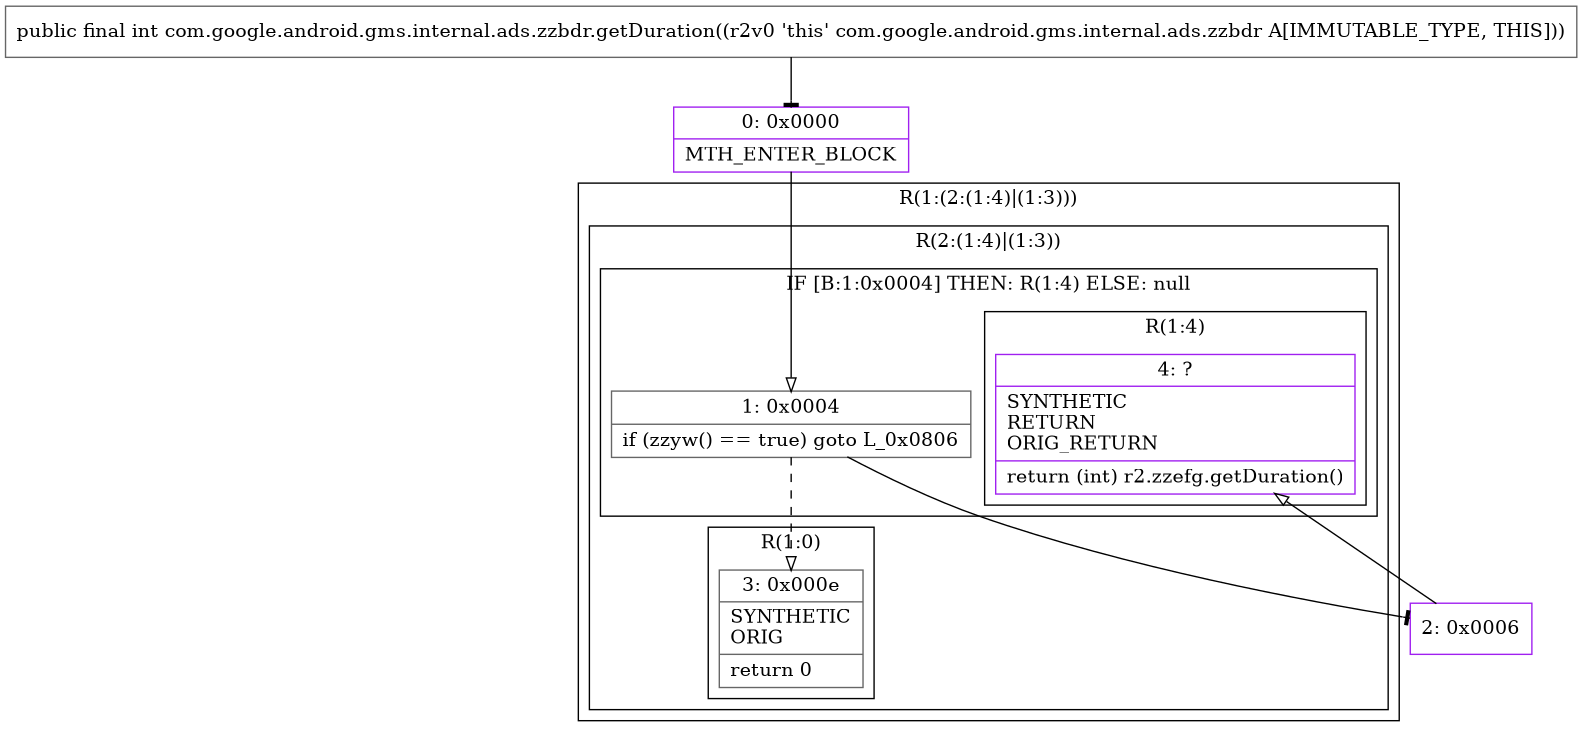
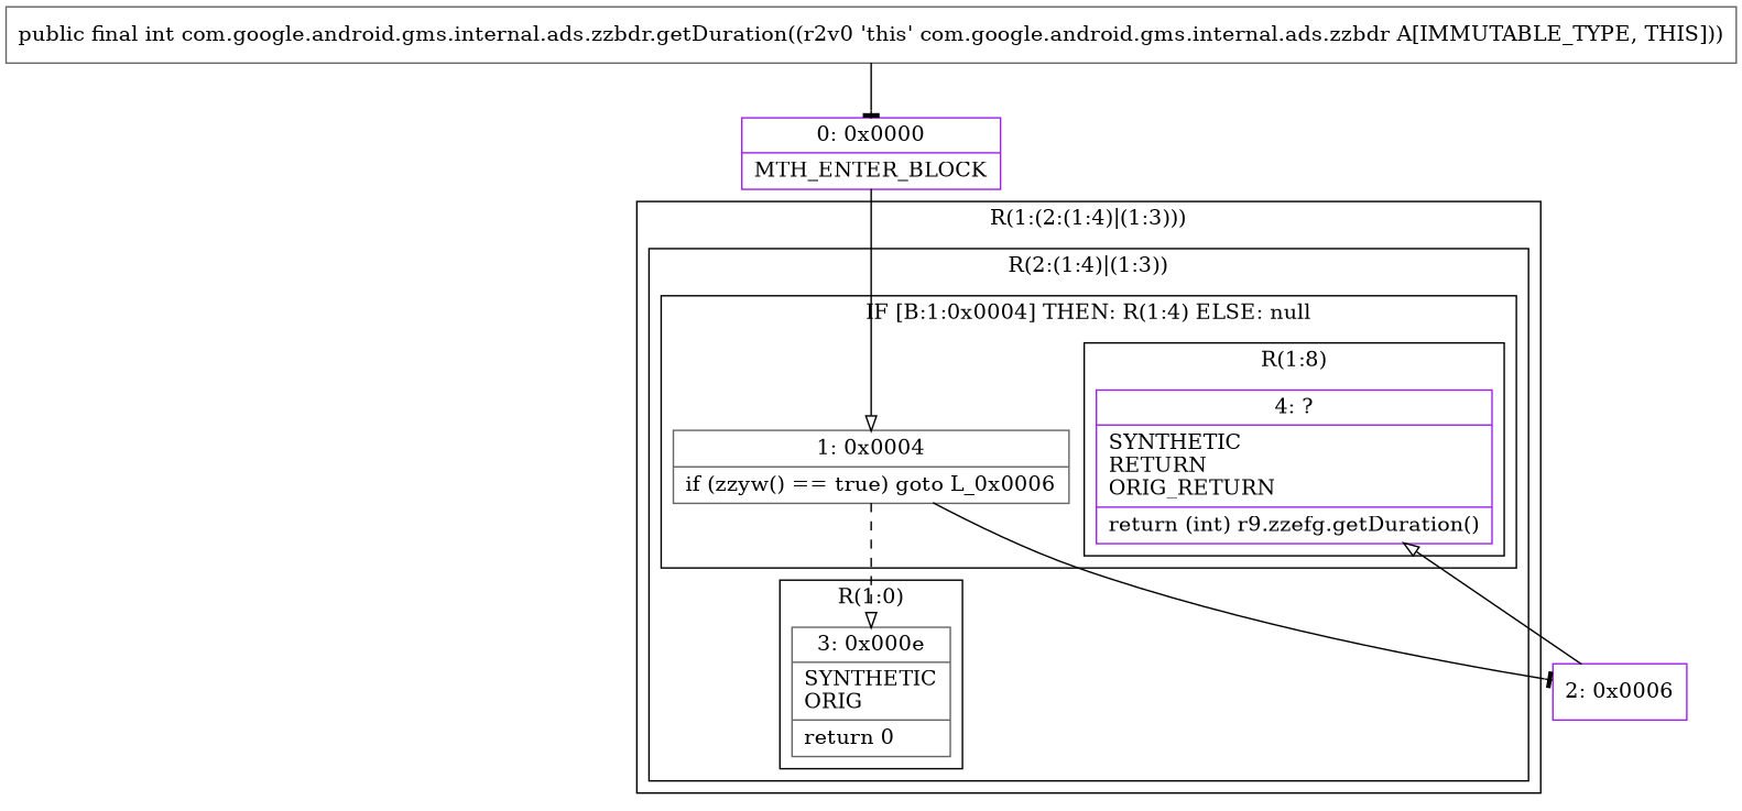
  digraph {
    node [color=purple shape=record]
    edge [arrowhead=onormal]
-   n1 [label="{4\:\ ?|SYNTHETIC\lRETURN\lORIG_RETURN\l|return (int) r2.zzefg.getDuration()\l}"]
-   n2 [color=gray40 label="{1\:\ 0x0004|if (zzyw() == true) goto L_0x0806\l}"]
+   n1 [label="{4\:\ ?|SYNTHETIC\lRETURN\lORIG_RETURN\l|return (int) r9.zzefg.getDuration()\l}"]
+   n2 [color=gray40 label="{1\:\ 0x0004|if (zzyw() == true) goto L_0x0006\l}"]
    n3 [color=gray40 label="{3\:\ 0x000e|SYNTHETIC\lORIG\l|return 0\l}"]
    n4 [label="{2\:\ 0x0006}"]
    n5 [label="{0\:\ 0x0000|MTH_ENTER_BLOCK\l}"]
    n6 [color=gray40 label="{public final int com.google.android.gms.internal.ads.zzbdr.getDuration((r2v0 'this' com.google.android.gms.internal.ads.zzbdr A[IMMUTABLE_TYPE, THIS])) }"]
    subgraph cluster_1 {
      label="R(1:(2:(1:4)|(1:3)))"
      subgraph cluster_2 {
        label="R(2:(1:4)|(1:3))"
        subgraph cluster_3 {
          label="IF [B:1:0x0004] THEN: R(1:4) ELSE: null"
          n2
          subgraph cluster_4 {
-           label="R(1:4)"
+           label="R(1:8)"
            n1
          }
        }
        subgraph cluster_5 {
          label="R(1:0)"
          n3
        }
      }
    }
    n2 -> n3 [style=dashed]
    n2 -> n4 [arrowhead=tee]
    n4 -> n1
    n5 -> n2
    n6 -> n5 [arrowhead=tee]
  }
